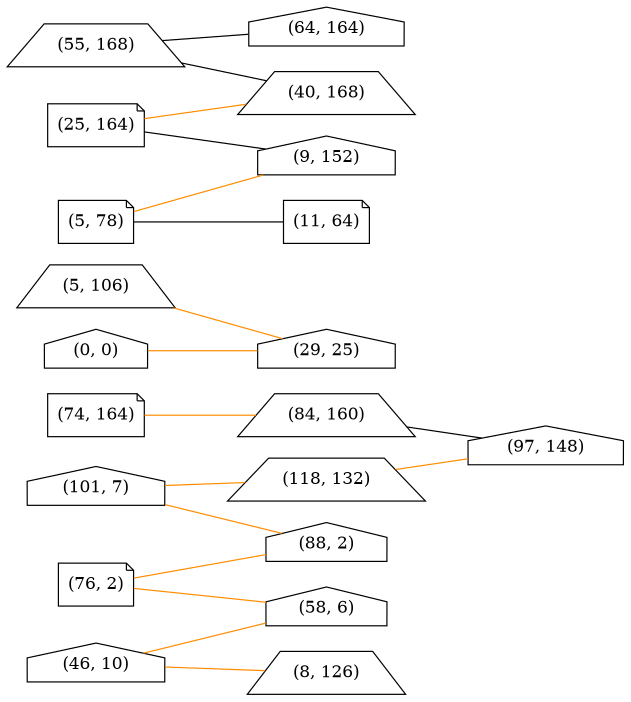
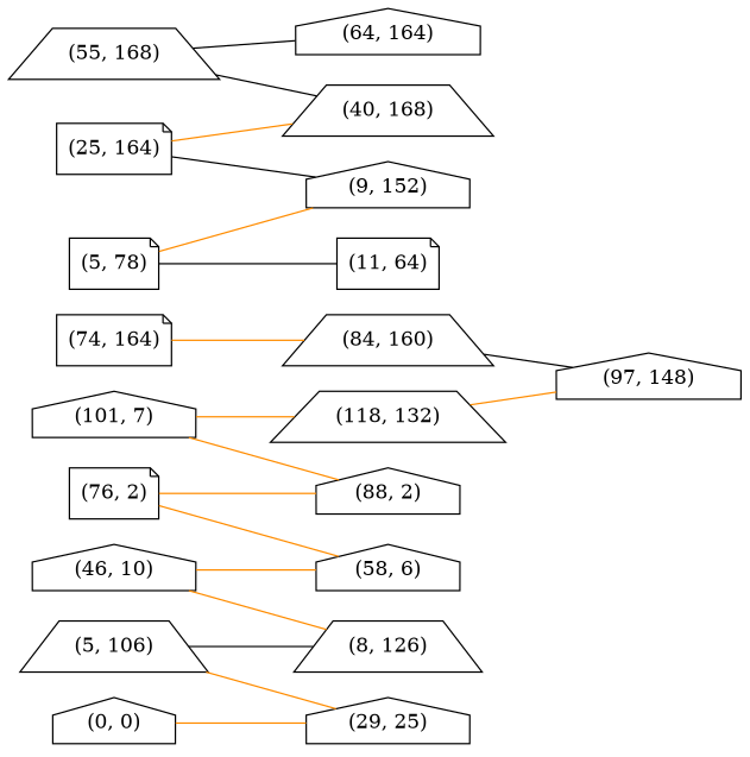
  graph {
    rankdir=LR
    node [shape=house]
    edge [color=darkorange weight=1]
    "(76, 2)" [shape=note]
    "(88, 2)"
    "(58, 6)"
    "(46, 10)"
    "(8, 126)" [shape=trapezium]
    "(5, 106)" [shape=trapezium]
    "(29, 25)"
    "(74, 164)" [shape=note]
    "(84, 160)" [shape=trapezium]
    "(97, 148)"
    "(25, 164)" [shape=note]
    "(40, 168)" [shape=trapezium]
    "(9, 152)"
    "(101, 7)"
    "(118, 132)" [shape=trapezium]
    "(55, 168)" [shape=trapezium]
    "(64, 164)"
    "(0, 0)"
    "(5, 78)" [shape=note]
    "(11, 64)" [shape=note]
    "(76, 2)" -- "(88, 2)"
    "(76, 2)" -- "(58, 6)"
    "(46, 10)" -- "(58, 6)"
    "(46, 10)" -- "(8, 126)"
+   "(5, 106)" -- "(8, 126)" [color=black weight=3]
    "(5, 106)" -- "(29, 25)"
    "(74, 164)" -- "(84, 160)"
    "(84, 160)" -- "(97, 148)" [color=black]
    "(25, 164)" -- "(40, 168)"
    "(25, 164)" -- "(9, 152)" [color=black]
    "(101, 7)" -- "(88, 2)"
    "(101, 7)" -- "(118, 132)"
    "(118, 132)" -- "(97, 148)"
    "(55, 168)" -- "(40, 168)" [color=black]
    "(55, 168)" -- "(64, 164)" [color=black]
    "(0, 0)" -- "(29, 25)" [weight=4]
    "(5, 78)" -- "(9, 152)"
    "(5, 78)" -- "(11, 64)" [color=black weight=3]
  }
